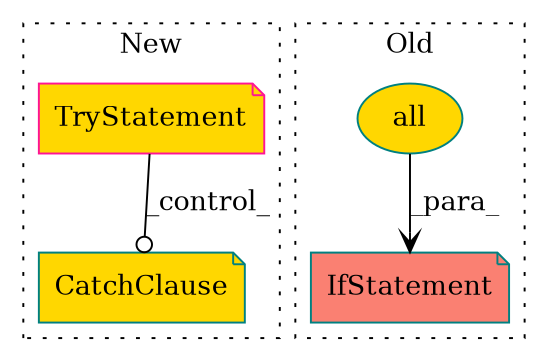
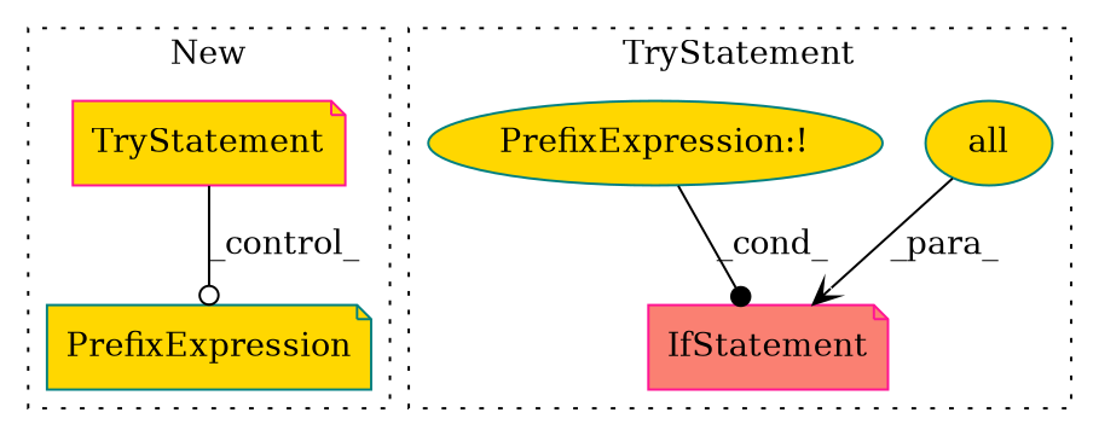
  digraph {
    node [color=teal fillcolor=gold shape=note style=filled]
-   n1 [a=12 l="11,2" label=CatchClause s="3297,3330"]
+   n1 [a=12 l="11,2" label=PrefixExpression s="3297,3330"]
    n2 [a=54 color=deeppink l=4 label=TryStatement s=3236]
    n3 [a=32 l="4,1" label=all s="3241,3295" shape=ellipse]
-   n4 [a=25 fillcolor=salmon l="4,2" label=IfStatement s="3236,3296"]
+   n4 [a=25 color=deeppink fillcolor=salmon l="4,2" label=IfStatement s="3236,3296"]
+   n5 [a=38 l=1 label="PrefixExpression:!" s=3240 shape=ellipse]
    subgraph cluster_1 {
      label=New
      style=dotted
      n1
      n2
    }
    subgraph cluster_2 {
-     label=Old
+     label=TryStatement
      style=dotted
      n3
      n4
+     n5
    }
    n2 -> n1 [arrowhead=odot label=_control_]
    n3 -> n4 [arrowhead=vee label=_para_]
+   n5 -> n4 [arrowhead=dot label=_cond_]
  }
